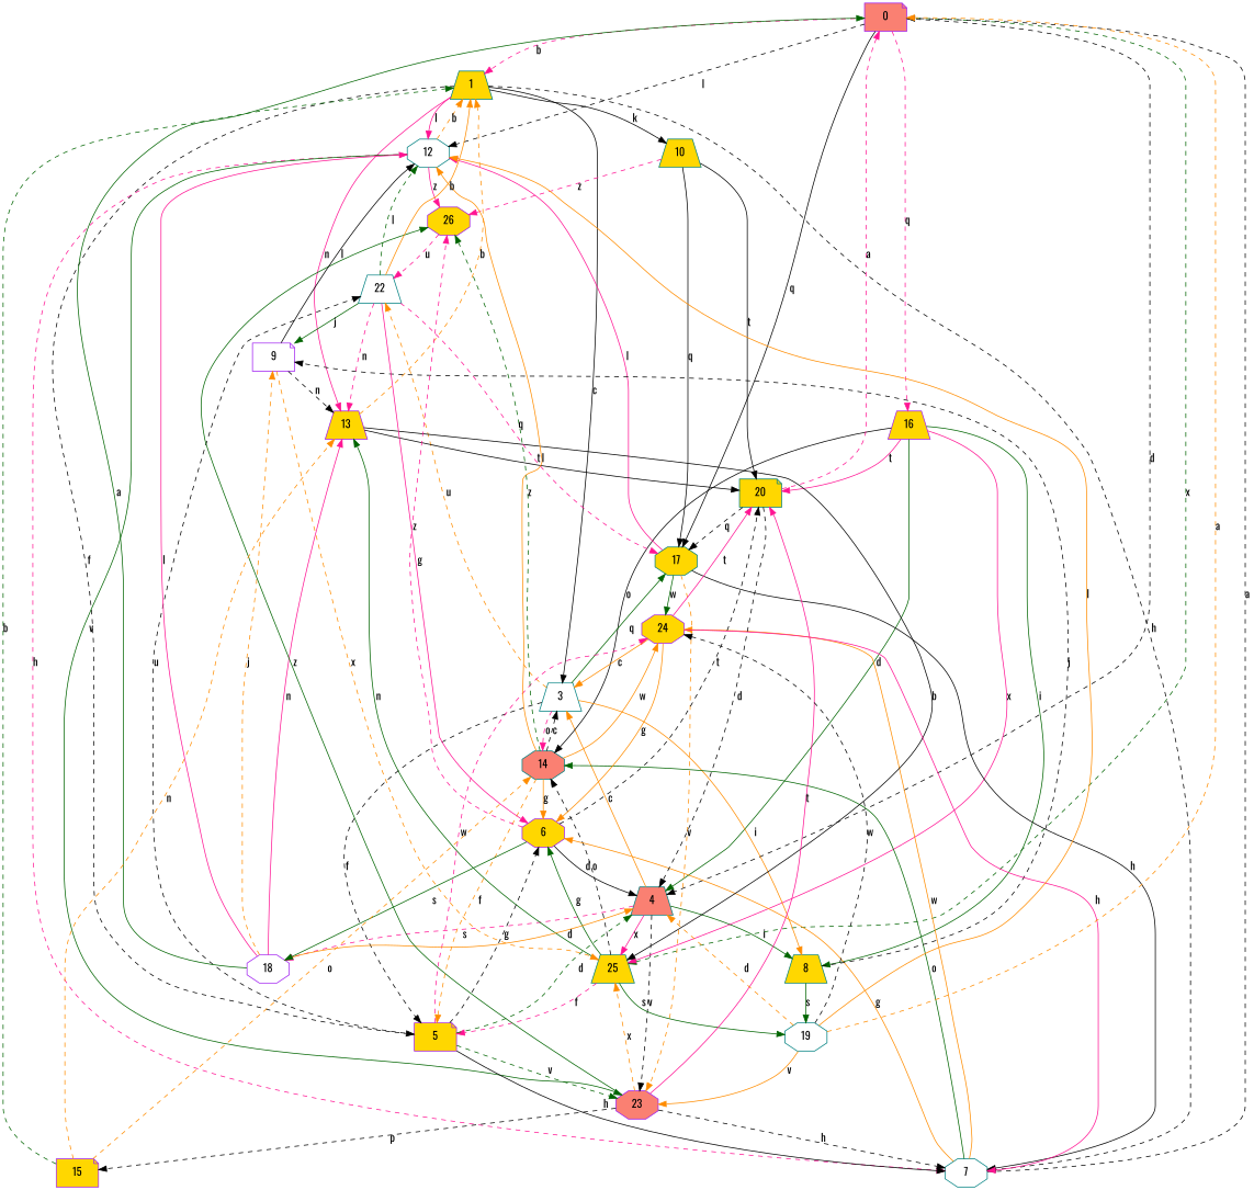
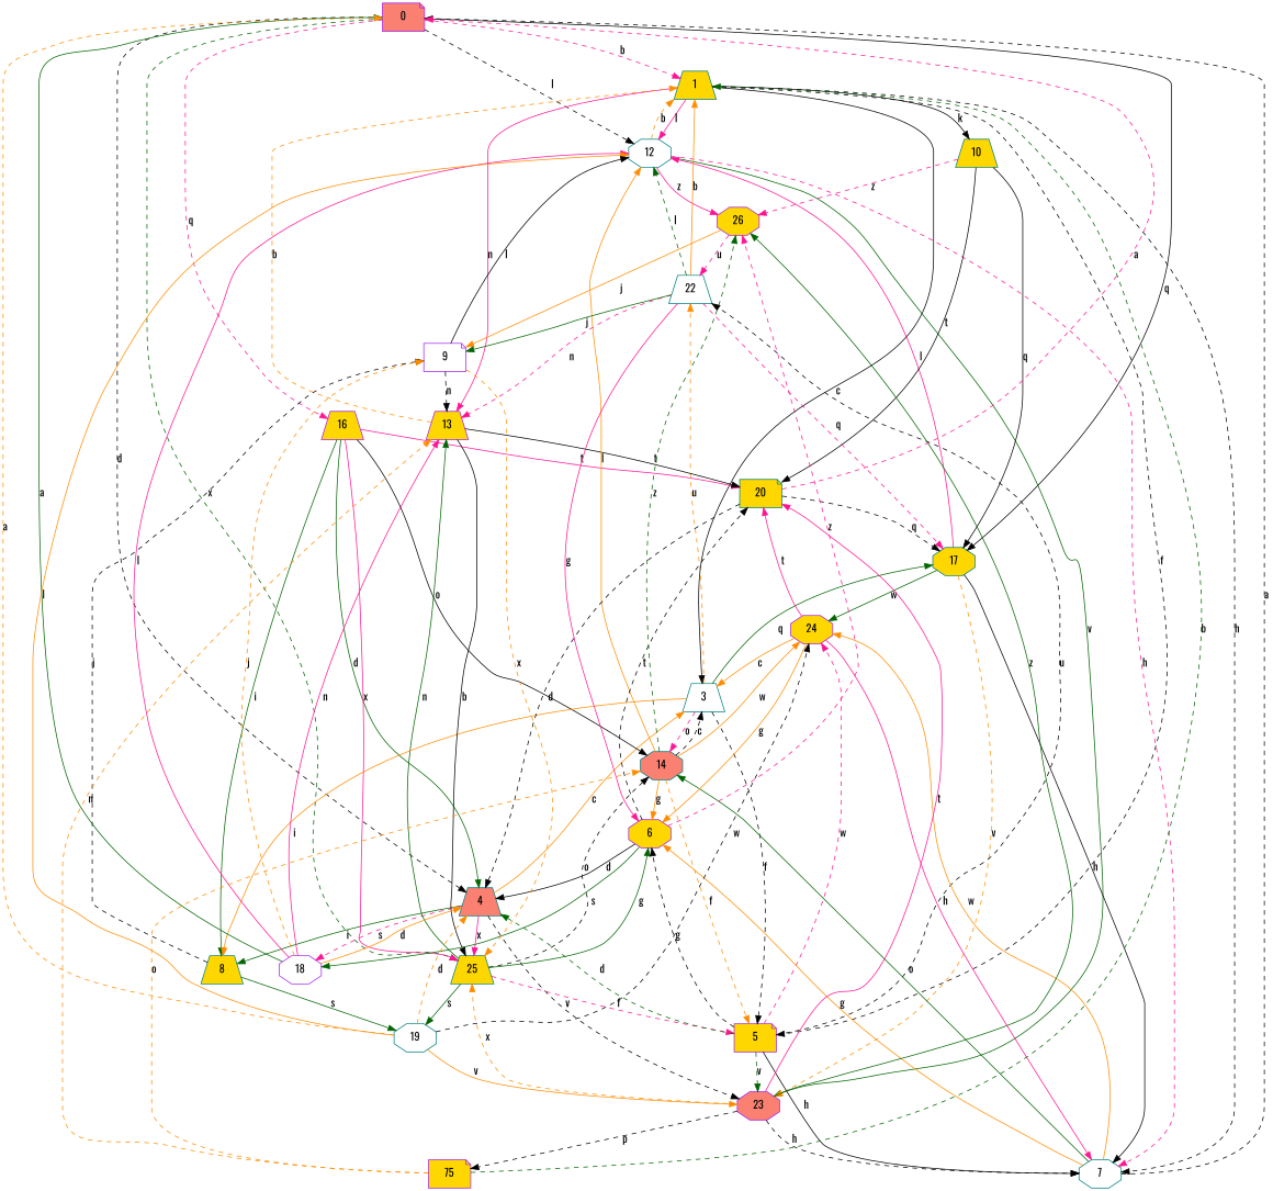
  strict digraph {
    fontname=Oswald
    node [color=teal fillcolor=gold fontname=Oswald shape=octagon style=filled]
    edge [color=black fontname=Oswald style=solid]
    0 [color=purple fillcolor=salmon shape=note]
    1 [shape=trapezium]
    4 [fillcolor=salmon shape=trapezium]
    12 [fillcolor=white]
    16 [color=purple shape=trapezium]
    17
    25 [shape=trapezium]
    3 [fillcolor=white shape=trapezium]
    5 [color=purple shape=note]
    7 [fillcolor=white]
    10 [shape=trapezium]
    13 [color=purple shape=trapezium]
    8 [shape=trapezium]
    18 [color=purple fillcolor=white]
    23 [color=purple fillcolor=salmon]
    26 [color=purple]
    14 [fillcolor=salmon]
    20 [shape=note]
    24 [color=purple]
    6 [color=purple]
    19 [fillcolor=white]
    22 [fillcolor=white shape=trapezium]
    9 [color=purple fillcolor=white shape=note]
-   15 [color=purple shape=note]
+   15 [color=purple shape=note label=75]
    0 -> 1 [color=deeppink label=b style=dashed]
    0 -> 4 [label=d style=dashed]
    0 -> 12 [label=l style=dashed]
    0 -> 16 [color=deeppink label=q style=dashed]
    0 -> 17 [label=q]
    0 -> 25 [color=darkgreen label=x style=dashed]
    1 -> 12 [color=deeppink label=l]
    1 -> 3 [label=c]
    1 -> 5 [label=f style=dashed]
    1 -> 7 [label=h style=dashed]
    1 -> 10 [label=k]
    1 -> 13 [color=deeppink label=n]
    4 -> 25 [color=deeppink label=x]
    4 -> 3 [color=darkorange label=c]
    4 -> 8 [color=darkgreen label=i]
    4 -> 18 [color=deeppink label=s style=dashed]
    4 -> 23 [label=v style=dashed]
    12 -> 1 [color=darkorange label=b style=dashed]
    12 -> 7 [color=deeppink label=h style=dashed]
    12 -> 23 [color=darkgreen label=v]
    12 -> 26 [color=deeppink label=z]
    16 -> 4 [color=darkgreen label=d]
    16 -> 25 [color=deeppink label=x]
    16 -> 8 [color=darkgreen label=i]
    16 -> 14 [label=o]
    16 -> 20 [color=deeppink label=t]
    17 -> 12 [color=deeppink label=l]
    17 -> 7 [label=h]
    17 -> 23 [color=darkorange label=v style=dashed]
    17 -> 24 [color=darkgreen label=w]
    25 -> 5 [color=deeppink label=f style=dashed]
    25 -> 13 [color=darkgreen label=n]
    25 -> 14 [label=o style=dashed]
    25 -> 6 [color=darkgreen label=g]
    25 -> 19 [color=darkgreen label=s]
    3 -> 17 [color=darkgreen label=q]
    3 -> 5 [label=f style=dashed]
    3 -> 8 [color=darkorange label=i]
    3 -> 14 [color=deeppink label=o style=dashed]
    3 -> 22 [color=darkorange label=u style=dashed]
    5 -> 4 [color=darkgreen label=d style=dashed]
    5 -> 7 [label=h]
    5 -> 23 [color=darkgreen label=v style=dashed]
    5 -> 24 [color=deeppink label=w style=dashed]
    5 -> 6 [label=g style=dashed]
    5 -> 22 [label=u style=dashed]
    7 -> 0 [label=a style=dashed]
    7 -> 14 [color=darkgreen label=o]
    7 -> 24 [color=darkorange label=w]
    7 -> 6 [color=darkorange label=g]
    10 -> 17 [label=q]
    10 -> 26 [color=deeppink label=z style=dashed]
    10 -> 20 [label=t]
    13 -> 1 [color=darkorange label=b style=dashed]
    13 -> 25 [label=b]
    13 -> 20 [label=t]
    8 -> 19 [color=darkgreen label=s]
    8 -> 9 [label=j style=dashed]
    18 -> 0 [color=darkgreen label=a]
    18 -> 4 [color=darkorange label=d]
    18 -> 12 [color=deeppink label=l]
    18 -> 13 [color=deeppink label=n]
    18 -> 9 [color=darkorange label=j style=dashed]
    23 -> 25 [color=darkorange label=x style=dashed]
    23 -> 7 [label=h style=dashed]
    23 -> 26 [color=darkgreen label=z]
    23 -> 20 [color=deeppink label=t]
    23 -> 15 [label=p style=dashed]
    26 -> 22 [color=deeppink label=u style=dashed]
+   26 -> 9 [color=darkorange label=j]
    14 -> 12 [color=darkorange label=l]
    14 -> 3 [label=c style=dashed]
    14 -> 5 [color=darkorange label=f style=dashed]
    14 -> 26 [color=darkgreen label=z style=dashed]
    14 -> 24 [color=darkorange label=w]
    14 -> 6 [color=darkorange label=g]
    20 -> 0 [color=deeppink label=a style=dashed]
    20 -> 4 [label=d style=dashed]
    20 -> 17 [label=q style=dashed]
    24 -> 3 [color=darkorange label=c]
    24 -> 7 [color=deeppink label=h]
    24 -> 20 [color=deeppink label=t]
    24 -> 6 [color=darkorange label=g]
    6 -> 4 [label=d]
    6 -> 18 [color=darkgreen label=s]
    6 -> 26 [color=deeppink label=z style=dashed]
    6 -> 20 [label=t style=dashed]
    19 -> 0 [color=darkorange label=a style=dashed]
    19 -> 4 [color=darkorange label=d style=dashed]
    19 -> 12 [color=darkorange label=l]
    19 -> 23 [color=darkorange label=v]
    19 -> 24 [label=w style=dashed]
    22 -> 1 [color=darkorange label=b]
    22 -> 12 [color=darkgreen label=l style=dashed]
    22 -> 17 [color=deeppink label=q style=dashed]
    22 -> 13 [color=deeppink label=n style=dashed]
    22 -> 6 [color=deeppink label=g]
    22 -> 9 [color=darkgreen label=j]
    9 -> 12 [label=l]
    9 -> 25 [color=darkorange label=x style=dashed]
    9 -> 13 [label=n style=dashed]
    15 -> 1 [color=darkgreen label=b style=dashed]
    15 -> 13 [color=darkorange label=n style=dashed]
    15 -> 14 [color=darkorange label=o style=dashed]
  }
